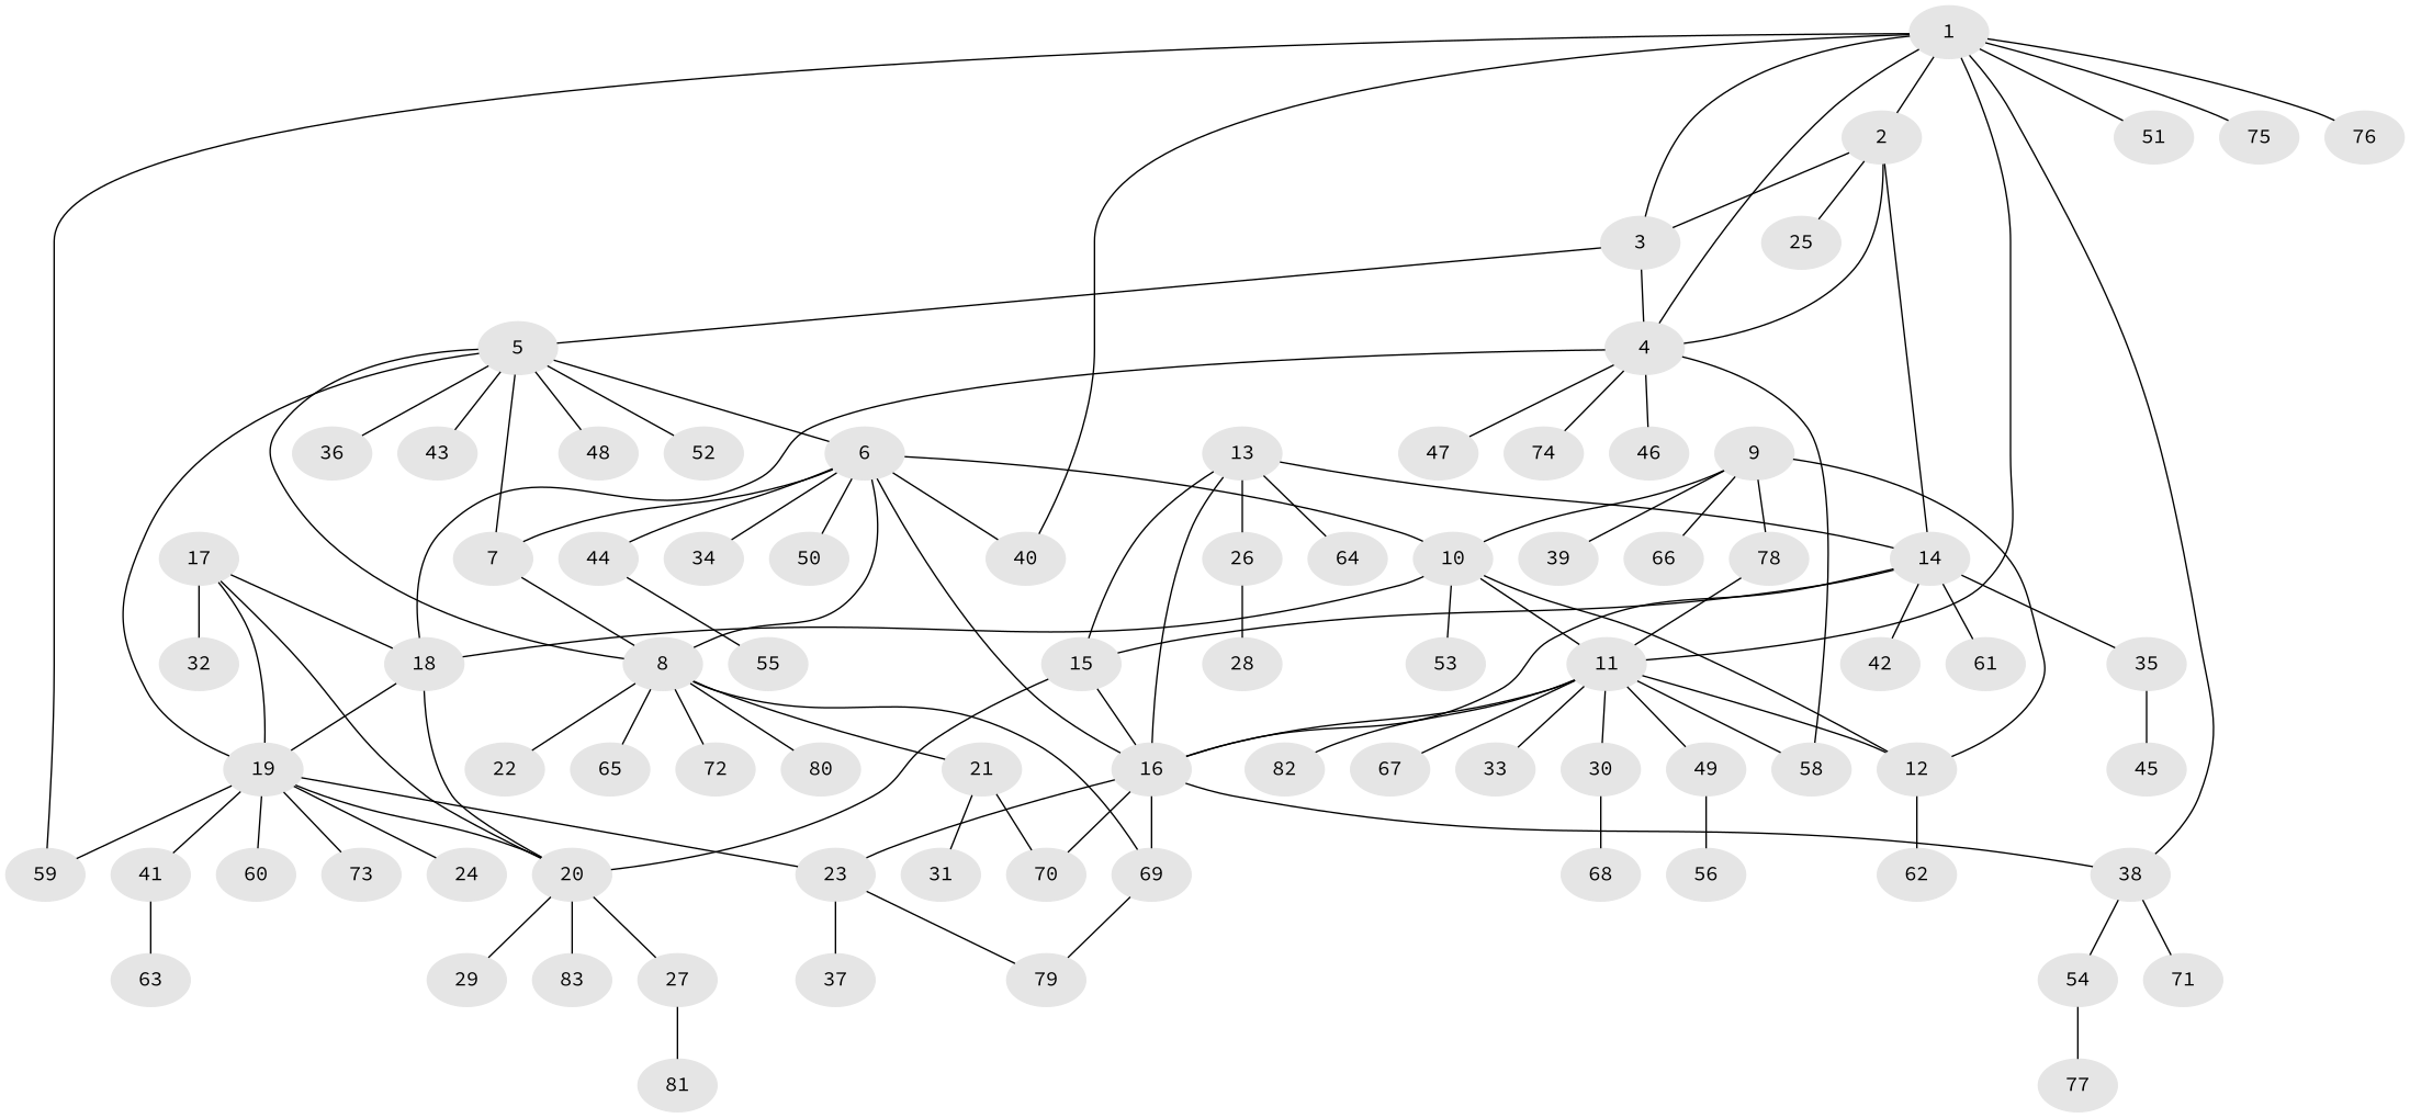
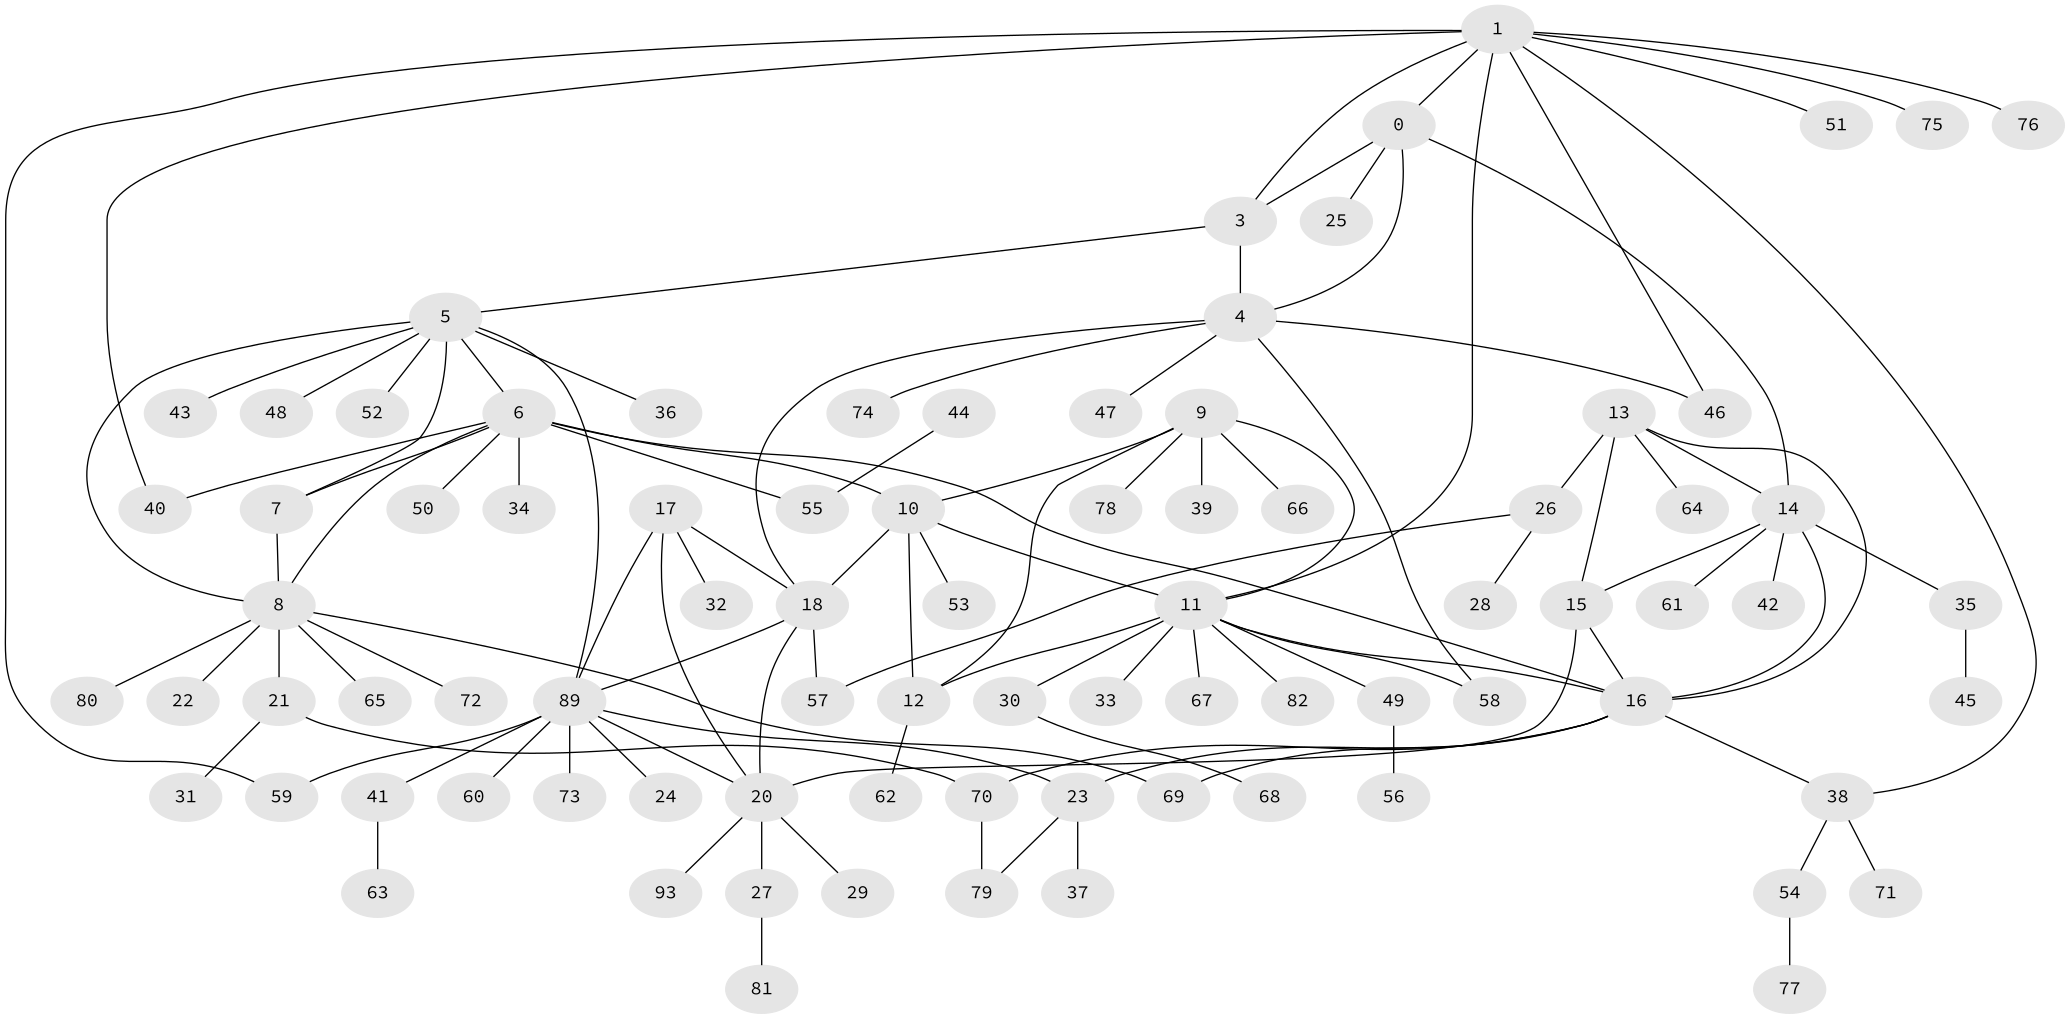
  graph {
    fontname="Source Code Pro"
    node [color=gray90 fontname="Source Code Pro" style=filled]
    edge [fontname="Source Code Pro"]
    1
-   2
+   2 [label=0]
    3
    4
    11
    38
    40
    51
    59
    75
    76
    14
    25
    5
    18
    46
    47
    58
    74
    16
    12
    30
    33
    49
    67
    82
    54
    71
    15
    35
    42
    61
    6
    7
    8
-   19
+   19 [label=89]
    36
    43
    48
    52
    20
+   57
    10
    34
    44
    50
    21
    22
    65
    69
    72
    80
    23
    24
    41
    60
    73
    53
    70
    55
    31
    9
    39
    66
    78
    62
    68
    56
    13
    26
    64
    28
    45
    27
    29
-   83
+   83 [label=93]
    37
    79
    17
    32
    63
    81
    77
    1 -- 2
    1 -- 3
-   1 -- 4
+   1 -- 46
    1 -- 11
    1 -- 38
    1 -- 40
    1 -- 51
    1 -- 59
    1 -- 75
    1 -- 76
    2 -- 3
    2 -- 4
    2 -- 14
    2 -- 25
    3 -- 4
    3 -- 5
    4 -- 18
    4 -- 46
    4 -- 47
    4 -- 58
    4 -- 74
    11 -- 58
    11 -- 16
    11 -- 12
    11 -- 30
    11 -- 33
    11 -- 49
    11 -- 67
    11 -- 82
    38 -- 54
    38 -- 71
    14 -- 16
    14 -- 15
    14 -- 35
    14 -- 42
    14 -- 61
    5 -- 6
    5 -- 7
    5 -- 8
    5 -- 19
    5 -- 36
    5 -- 43
    5 -- 48
    5 -- 52
    18 -- 19
    18 -- 20
+   18 -- 57
    16 -- 38
    16 -- 69
    16 -- 23
    16 -- 70
    12 -- 62
    30 -- 68
    49 -- 56
    54 -- 77
    15 -- 16
    15 -- 20
    35 -- 45
    6 -- 40
    6 -- 16
    6 -- 7
    6 -- 8
    6 -- 10
    6 -- 34
-   6 -- 44
+   6 -- 55
    6 -- 50
    7 -- 8
    8 -- 21
    8 -- 22
    8 -- 65
    8 -- 69
    8 -- 72
    8 -- 80
    19 -- 59
    19 -- 20
    19 -- 23
    19 -- 24
    19 -- 41
    19 -- 60
    19 -- 73
    20 -- 27
    20 -- 29
    20 -- 83
    10 -- 11
    10 -- 18
    10 -- 12
    10 -- 53
    44 -- 55
    21 -- 70
    21 -- 31
    23 -- 37
    23 -- 79
    41 -- 63
-   69 -- 79
-   78 -- 11
+   70 -- 79
+   9 -- 11
    9 -- 12
    9 -- 10
    9 -- 39
    9 -- 66
    9 -- 78
    13 -- 14
    13 -- 16
    13 -- 15
    13 -- 26
    13 -- 64
+   26 -- 57
    26 -- 28
    27 -- 81
    17 -- 18
    17 -- 19
    17 -- 20
    17 -- 32
  }
